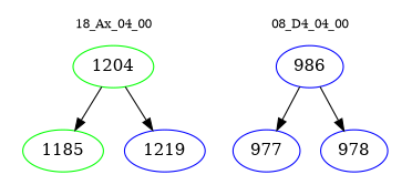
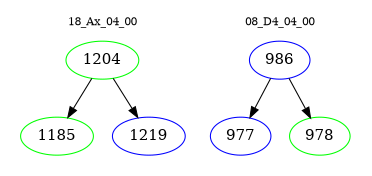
  digraph {
    node [color=green]
    edge [color=black]
    n1 [label=1204]
    n2 [label=1185]
    n3 [color=blue label=1219]
    n4 [color=blue label=986]
    n5 [color=blue label=977]
-   n6 [color=blue label=978]
+   n6 [label=978]
    subgraph cluster_1 {
      color=white
      fontsize=10
      label="18_Ax_04_00"
      n1
      n2
      n3
    }
    subgraph cluster_2 {
      color=white
      fontsize=10
      label="08_D4_04_00"
      n4
      n5
      n6
    }
    n1 -> n2
    n1 -> n3
    n4 -> n5
    n4 -> n6
  }
